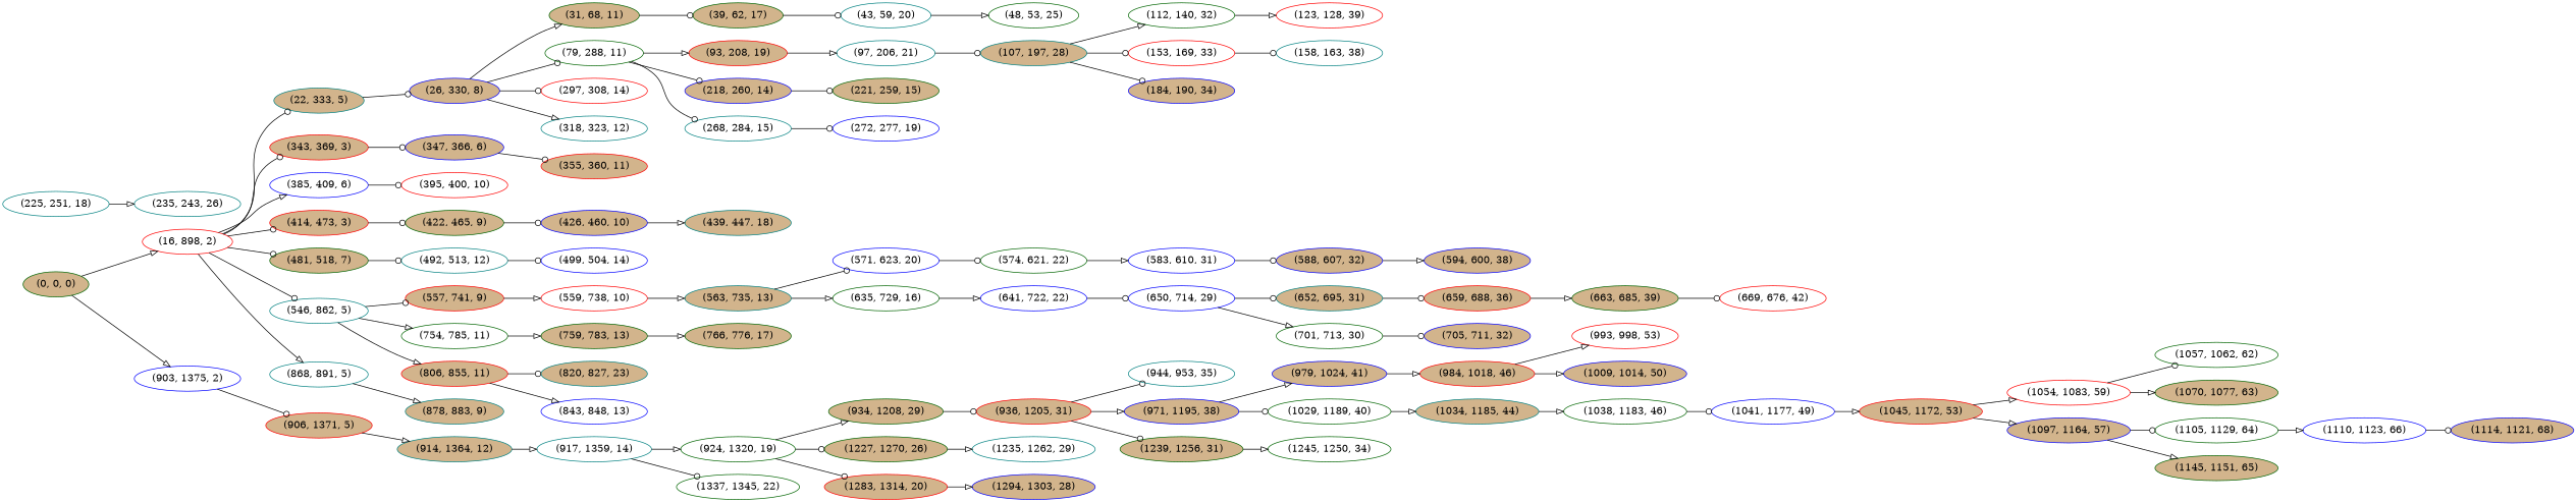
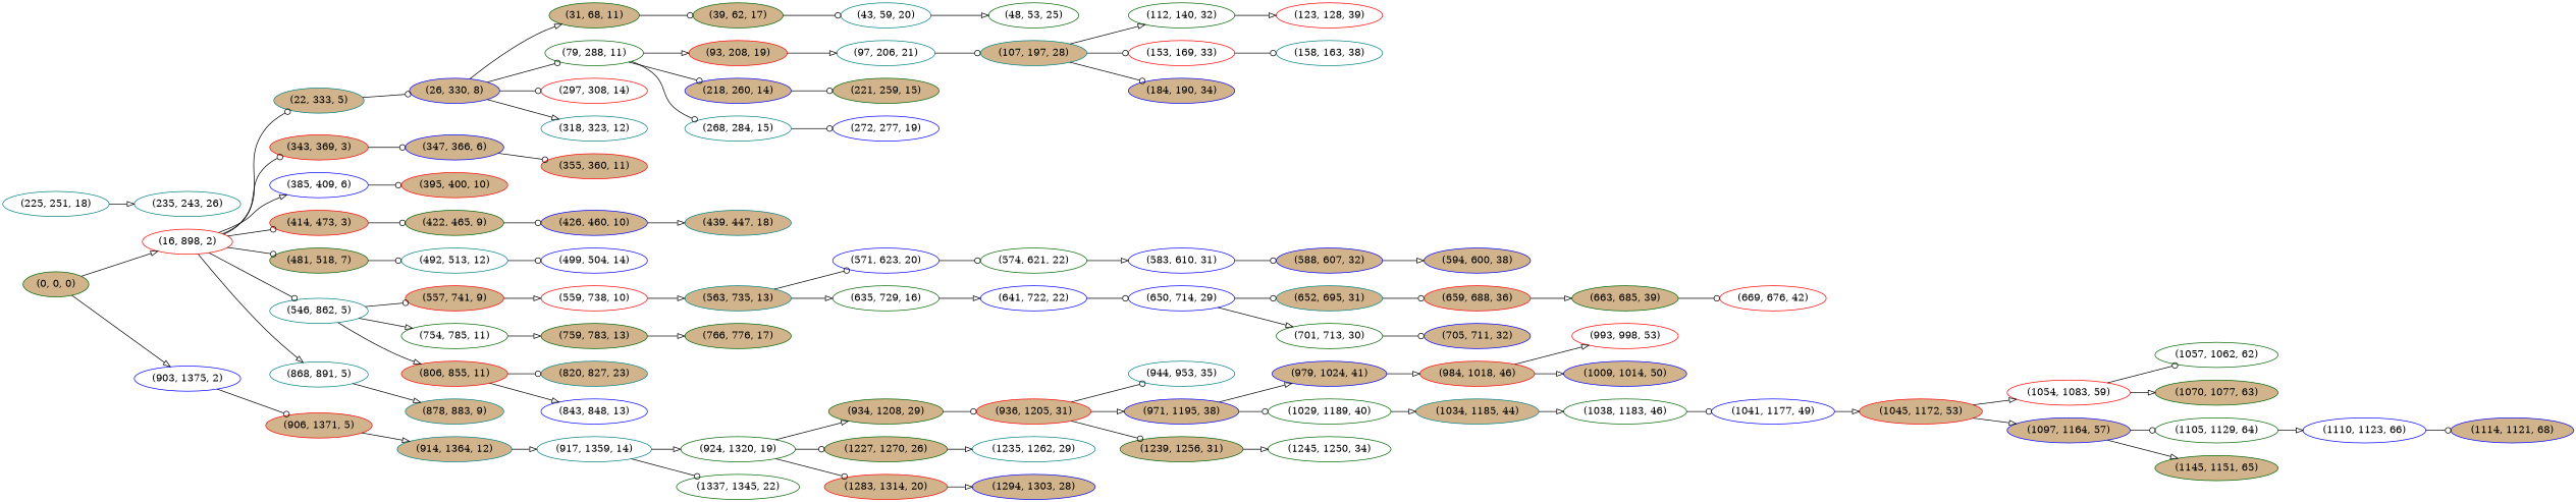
  digraph {
    rankdir=LR
    node [color=darkgreen fillcolor=tan style=filled]
    edge [arrowhead=odot]
    "(16, 898, 2)" [color=red fillcolor=white]
    "(0, 0, 0)"
    "(903, 1375, 2)" [color=blue fillcolor=white]
    "(22, 333, 5)" [color=teal]
    "(343, 369, 3)" [color=red]
    "(385, 409, 6)" [color=blue fillcolor=white]
    "(414, 473, 3)" [color=red]
    "(481, 518, 7)"
    "(546, 862, 5)" [color=teal fillcolor=white]
    "(868, 891, 5)" [color=teal fillcolor=white]
    "(906, 1371, 5)" [color=red]
    "(26, 330, 8)" [color=blue]
    "(347, 366, 6)" [color=blue]
-   "(395, 400, 10)" [color=red fillcolor=white]
+   "(395, 400, 10)" [color=red]
    "(422, 465, 9)"
    "(492, 513, 12)" [color=teal fillcolor=white]
    "(557, 741, 9)" [color=red]
    "(754, 785, 11)" [fillcolor=white]
    "(806, 855, 11)" [color=red]
    "(878, 883, 9)" [color=teal]
    "(31, 68, 11)"
    "(79, 288, 11)" [fillcolor=white]
    "(297, 308, 14)" [color=red fillcolor=white]
    "(318, 323, 12)" [color=teal fillcolor=white]
    "(39, 62, 17)"
    "(93, 208, 19)" [color=red]
    "(218, 260, 14)" [color=blue]
    "(268, 284, 15)" [color=teal fillcolor=white]
    "(43, 59, 20)" [color=teal fillcolor=white]
    "(48, 53, 25)" [fillcolor=white]
    "(97, 206, 21)" [color=teal fillcolor=white]
    "(221, 259, 15)"
    "(272, 277, 19)" [color=blue fillcolor=white]
    "(107, 197, 28)" [color=teal]
    "(112, 140, 32)" [fillcolor=white]
    "(153, 169, 33)" [color=red fillcolor=white]
    "(184, 190, 34)" [color=blue]
    "(123, 128, 39)" [color=red fillcolor=white]
    "(158, 163, 38)" [color=teal fillcolor=white]
    "(225, 251, 18)" [color=teal fillcolor=white]
    "(235, 243, 26)" [color=teal fillcolor=white]
    "(355, 360, 11)" [color=red]
    "(426, 460, 10)" [color=blue]
    "(439, 447, 18)" [color=teal]
    "(499, 504, 14)" [color=blue fillcolor=white]
    "(559, 738, 10)" [color=red fillcolor=white]
    "(759, 783, 13)"
    "(820, 827, 23)" [color=teal]
    "(843, 848, 13)" [color=blue fillcolor=white]
    "(563, 735, 13)" [color=teal]
    "(571, 623, 20)" [color=blue fillcolor=white]
    "(635, 729, 16)" [fillcolor=white]
    "(574, 621, 22)" [fillcolor=white]
    "(641, 722, 22)" [color=blue fillcolor=white]
    "(583, 610, 31)" [color=blue fillcolor=white]
    "(588, 607, 32)" [color=blue]
    "(594, 600, 38)" [color=blue]
    "(650, 714, 29)" [color=blue fillcolor=white]
    "(652, 695, 31)" [color=teal]
    "(701, 713, 30)" [fillcolor=white]
    "(659, 688, 36)" [color=red]
    "(705, 711, 32)" [color=blue]
    "(663, 685, 39)"
    "(669, 676, 42)" [color=red fillcolor=white]
    "(766, 776, 17)"
    "(914, 1364, 12)" [color=teal]
    "(917, 1359, 14)" [color=teal fillcolor=white]
    "(924, 1320, 19)" [fillcolor=white]
    "(1337, 1345, 22)" [fillcolor=white]
    "(934, 1208, 29)"
    "(1227, 1270, 26)"
    "(1283, 1314, 20)" [color=red]
    "(936, 1205, 31)" [color=red]
    "(1235, 1262, 29)" [color=teal fillcolor=white]
    "(1294, 1303, 28)" [color=blue]
    "(944, 953, 35)" [color=teal fillcolor=white]
    "(971, 1195, 38)" [color=blue]
    "(1239, 1256, 31)"
    "(979, 1024, 41)" [color=blue]
    "(1029, 1189, 40)" [fillcolor=white]
    "(984, 1018, 46)" [color=red]
    "(1034, 1185, 44)" [color=teal]
    "(993, 998, 53)" [color=red fillcolor=white]
    "(1009, 1014, 50)" [color=blue]
    "(1038, 1183, 46)" [fillcolor=white]
    "(1041, 1177, 49)" [color=blue fillcolor=white]
    "(1045, 1172, 53)" [color=red]
    "(1054, 1083, 59)" [color=red fillcolor=white]
    "(1097, 1164, 57)" [color=blue]
    "(1057, 1062, 62)" [fillcolor=white]
    "(1070, 1077, 63)"
    "(1105, 1129, 64)" [fillcolor=white]
    "(1145, 1151, 65)"
    "(1110, 1123, 66)" [color=blue fillcolor=white]
    "(1114, 1121, 68)" [color=blue]
    "(1245, 1250, 34)" [fillcolor=white]
    "(16, 898, 2)" -> "(22, 333, 5)"
    "(16, 898, 2)" -> "(343, 369, 3)"
    "(16, 898, 2)" -> "(385, 409, 6)" [arrowhead=onormal]
    "(16, 898, 2)" -> "(414, 473, 3)"
    "(16, 898, 2)" -> "(481, 518, 7)"
    "(16, 898, 2)" -> "(546, 862, 5)"
    "(16, 898, 2)" -> "(868, 891, 5)" [arrowhead=onormal]
    "(0, 0, 0)" -> "(16, 898, 2)" [arrowhead=onormal]
    "(0, 0, 0)" -> "(903, 1375, 2)" [arrowhead=onormal]
    "(903, 1375, 2)" -> "(906, 1371, 5)"
    "(22, 333, 5)" -> "(26, 330, 8)"
    "(343, 369, 3)" -> "(347, 366, 6)"
    "(385, 409, 6)" -> "(395, 400, 10)"
    "(414, 473, 3)" -> "(422, 465, 9)"
    "(481, 518, 7)" -> "(492, 513, 12)"
    "(546, 862, 5)" -> "(557, 741, 9)"
    "(546, 862, 5)" -> "(754, 785, 11)" [arrowhead=onormal]
    "(546, 862, 5)" -> "(806, 855, 11)" [arrowhead=onormal]
    "(868, 891, 5)" -> "(878, 883, 9)" [arrowhead=onormal]
    "(906, 1371, 5)" -> "(914, 1364, 12)" [arrowhead=onormal]
    "(26, 330, 8)" -> "(31, 68, 11)" [arrowhead=onormal]
    "(26, 330, 8)" -> "(79, 288, 11)"
    "(26, 330, 8)" -> "(297, 308, 14)"
    "(26, 330, 8)" -> "(318, 323, 12)" [arrowhead=onormal]
    "(347, 366, 6)" -> "(355, 360, 11)"
    "(422, 465, 9)" -> "(426, 460, 10)"
    "(492, 513, 12)" -> "(499, 504, 14)"
    "(557, 741, 9)" -> "(559, 738, 10)" [arrowhead=onormal]
    "(754, 785, 11)" -> "(759, 783, 13)" [arrowhead=onormal]
    "(806, 855, 11)" -> "(820, 827, 23)"
    "(806, 855, 11)" -> "(843, 848, 13)" [arrowhead=onormal]
    "(31, 68, 11)" -> "(39, 62, 17)"
    "(79, 288, 11)" -> "(93, 208, 19)" [arrowhead=onormal]
    "(79, 288, 11)" -> "(218, 260, 14)"
    "(79, 288, 11)" -> "(268, 284, 15)"
    "(39, 62, 17)" -> "(43, 59, 20)"
    "(93, 208, 19)" -> "(97, 206, 21)" [arrowhead=onormal]
    "(218, 260, 14)" -> "(221, 259, 15)"
    "(268, 284, 15)" -> "(272, 277, 19)"
    "(43, 59, 20)" -> "(48, 53, 25)" [arrowhead=onormal]
    "(97, 206, 21)" -> "(107, 197, 28)"
    "(107, 197, 28)" -> "(112, 140, 32)" [arrowhead=onormal]
    "(107, 197, 28)" -> "(153, 169, 33)"
    "(107, 197, 28)" -> "(184, 190, 34)"
    "(112, 140, 32)" -> "(123, 128, 39)" [arrowhead=onormal]
    "(153, 169, 33)" -> "(158, 163, 38)"
    "(225, 251, 18)" -> "(235, 243, 26)" [arrowhead=onormal]
    "(426, 460, 10)" -> "(439, 447, 18)" [arrowhead=onormal]
    "(559, 738, 10)" -> "(563, 735, 13)" [arrowhead=onormal]
    "(759, 783, 13)" -> "(766, 776, 17)" [arrowhead=onormal]
    "(563, 735, 13)" -> "(571, 623, 20)"
    "(563, 735, 13)" -> "(635, 729, 16)" [arrowhead=onormal]
    "(571, 623, 20)" -> "(574, 621, 22)"
    "(635, 729, 16)" -> "(641, 722, 22)" [arrowhead=onormal]
    "(574, 621, 22)" -> "(583, 610, 31)" [arrowhead=onormal]
    "(641, 722, 22)" -> "(650, 714, 29)"
    "(583, 610, 31)" -> "(588, 607, 32)"
    "(588, 607, 32)" -> "(594, 600, 38)" [arrowhead=onormal]
    "(650, 714, 29)" -> "(652, 695, 31)"
    "(650, 714, 29)" -> "(701, 713, 30)" [arrowhead=onormal]
    "(652, 695, 31)" -> "(659, 688, 36)"
    "(701, 713, 30)" -> "(705, 711, 32)"
    "(659, 688, 36)" -> "(663, 685, 39)" [arrowhead=onormal]
    "(663, 685, 39)" -> "(669, 676, 42)"
    "(914, 1364, 12)" -> "(917, 1359, 14)" [arrowhead=onormal]
    "(917, 1359, 14)" -> "(924, 1320, 19)" [arrowhead=onormal]
    "(917, 1359, 14)" -> "(1337, 1345, 22)"
    "(924, 1320, 19)" -> "(934, 1208, 29)" [arrowhead=onormal]
    "(924, 1320, 19)" -> "(1227, 1270, 26)"
    "(924, 1320, 19)" -> "(1283, 1314, 20)"
    "(934, 1208, 29)" -> "(936, 1205, 31)"
    "(1227, 1270, 26)" -> "(1235, 1262, 29)" [arrowhead=onormal]
    "(1283, 1314, 20)" -> "(1294, 1303, 28)" [arrowhead=onormal]
    "(936, 1205, 31)" -> "(944, 953, 35)"
    "(936, 1205, 31)" -> "(971, 1195, 38)" [arrowhead=onormal]
    "(936, 1205, 31)" -> "(1239, 1256, 31)"
    "(971, 1195, 38)" -> "(979, 1024, 41)" [arrowhead=onormal]
    "(971, 1195, 38)" -> "(1029, 1189, 40)"
    "(1239, 1256, 31)" -> "(1245, 1250, 34)" [arrowhead=onormal]
    "(979, 1024, 41)" -> "(984, 1018, 46)" [arrowhead=onormal]
    "(1029, 1189, 40)" -> "(1034, 1185, 44)" [arrowhead=onormal]
    "(984, 1018, 46)" -> "(993, 998, 53)" [arrowhead=onormal]
    "(984, 1018, 46)" -> "(1009, 1014, 50)" [arrowhead=onormal]
    "(1034, 1185, 44)" -> "(1038, 1183, 46)" [arrowhead=onormal]
    "(1038, 1183, 46)" -> "(1041, 1177, 49)"
    "(1041, 1177, 49)" -> "(1045, 1172, 53)" [arrowhead=onormal]
    "(1045, 1172, 53)" -> "(1054, 1083, 59)" [arrowhead=onormal]
    "(1045, 1172, 53)" -> "(1097, 1164, 57)" [arrowhead=onormal]
    "(1054, 1083, 59)" -> "(1057, 1062, 62)"
    "(1054, 1083, 59)" -> "(1070, 1077, 63)" [arrowhead=onormal]
    "(1097, 1164, 57)" -> "(1105, 1129, 64)"
    "(1097, 1164, 57)" -> "(1145, 1151, 65)" [arrowhead=onormal]
    "(1105, 1129, 64)" -> "(1110, 1123, 66)" [arrowhead=onormal]
    "(1110, 1123, 66)" -> "(1114, 1121, 68)"
  }
